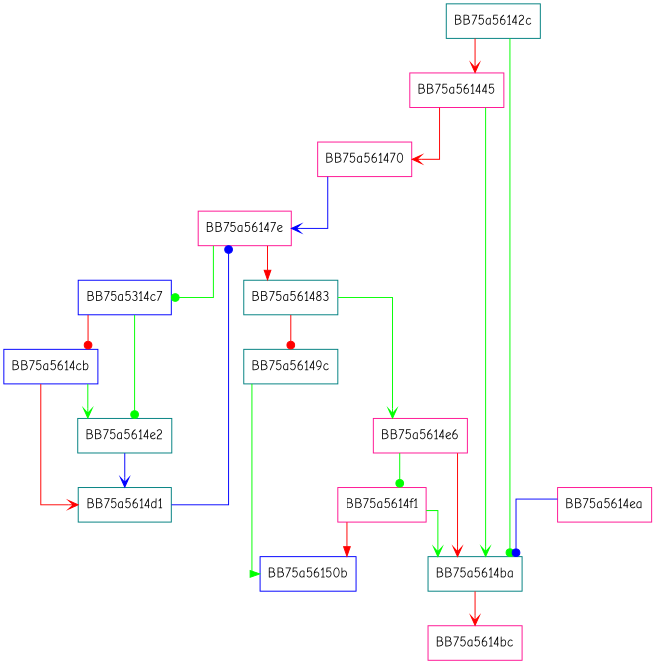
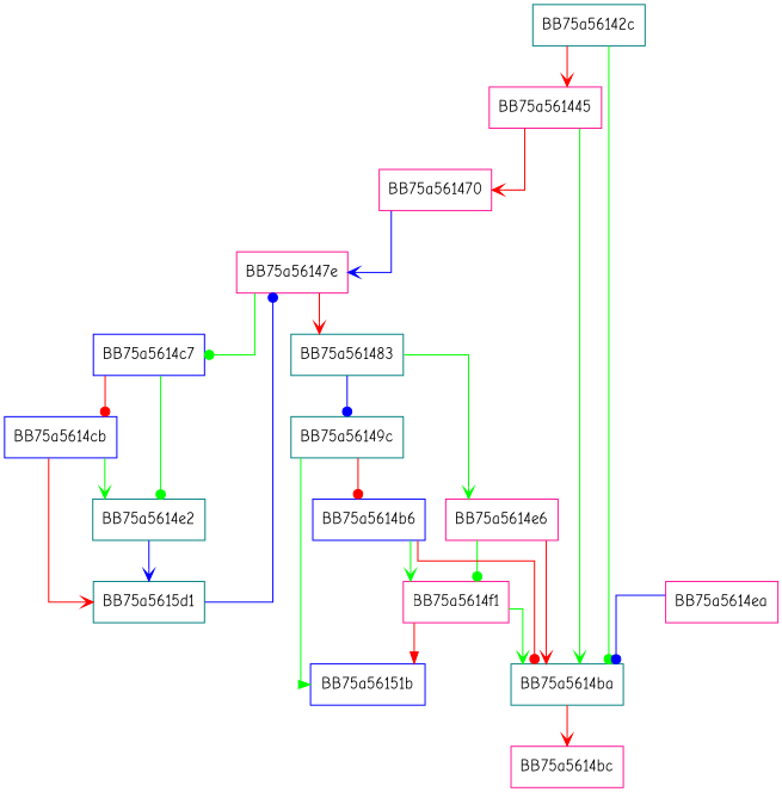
  digraph {
    fontname="Comic Neue"
    splines=ortho
    node [color=deeppink fontname="Comic Neue" shape=box]
    edge [arrowhead=vee color=red fontname="Comic Neue"]
    BB75a56142c [color=teal]
    BB75a5614ba [color=teal]
    BB75a561445
    BB75a5614bc
    BB75a561470
    BB75a56147e
-   BB75a5614c7 [color=blue label=BB75a5314c7]
+   BB75a5614c7 [color=blue]
    BB75a561483 [color=teal]
    BB75a5614e2 [color=teal]
    BB75a5614cb [color=blue]
    BB75a5614e6
    BB75a56149c [color=teal]
-   BB75a5614d1 [color=teal]
+   BB75a5614d1 [color=teal label=BB75a5615d1]
    BB75a5614f1
-   BB75a56150b [color=blue]
+   BB75a56150b [color=blue label=BB75a56151b]
+   BB75a5614b6 [color=blue]
    BB75a5614ea
    BB75a56142c -> BB75a5614ba [arrowhead=dot color=green]
    BB75a56142c -> BB75a561445
    BB75a5614ba -> BB75a5614bc
    BB75a561445 -> BB75a5614ba [color=green]
    BB75a561445 -> BB75a561470
    BB75a561470 -> BB75a56147e [color=blue]
    BB75a56147e -> BB75a5614c7 [arrowhead=dot color=green]
-   BB75a56147e -> BB75a561483 [arrowhead=normal]
+   BB75a56147e -> BB75a561483
    BB75a5614c7 -> BB75a5614e2 [arrowhead=dot color=green]
    BB75a5614c7 -> BB75a5614cb [arrowhead=dot]
    BB75a561483 -> BB75a5614e6 [color=green]
-   BB75a561483 -> BB75a56149c [arrowhead=dot]
+   BB75a561483 -> BB75a56149c [arrowhead=dot color=blue]
    BB75a5614e2 -> BB75a5614d1 [color=blue]
    BB75a5614cb -> BB75a5614e2 [color=green]
    BB75a5614cb -> BB75a5614d1
    BB75a5614e6 -> BB75a5614ba
    BB75a5614e6 -> BB75a5614f1 [arrowhead=dot color=green]
    BB75a56149c -> BB75a56150b [arrowhead=normal color=green]
+   BB75a56149c -> BB75a5614b6 [arrowhead=dot]
    BB75a5614d1 -> BB75a56147e [arrowhead=dot color=blue]
    BB75a5614f1 -> BB75a5614ba [color=green]
    BB75a5614f1 -> BB75a56150b [arrowhead=normal]
+   BB75a5614b6 -> BB75a5614ba [arrowhead=dot]
+   BB75a5614b6 -> BB75a5614f1 [color=green]
    BB75a5614ea -> BB75a5614ba [arrowhead=dot color=blue]
  }
